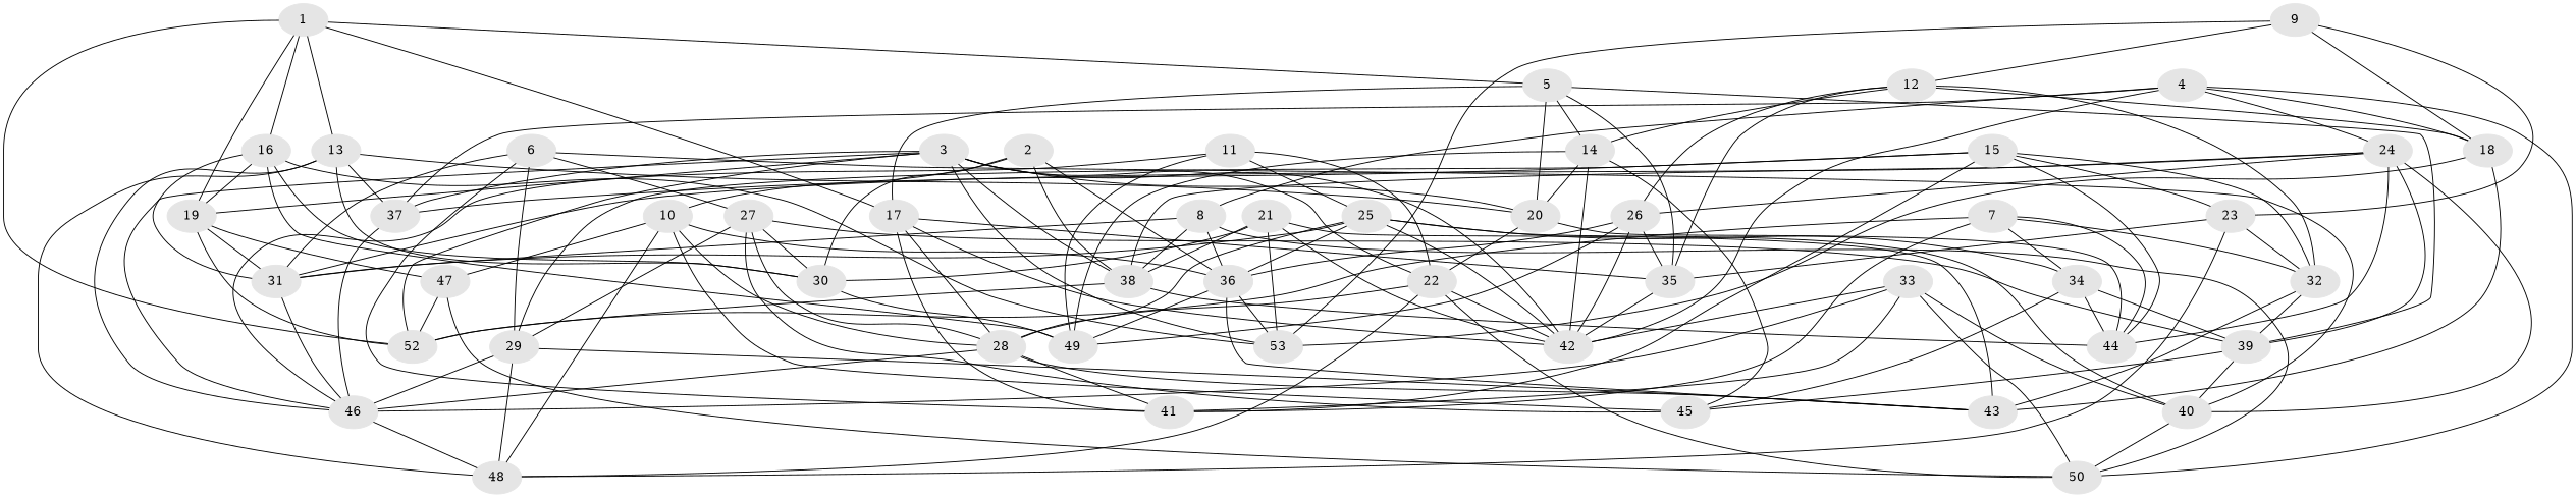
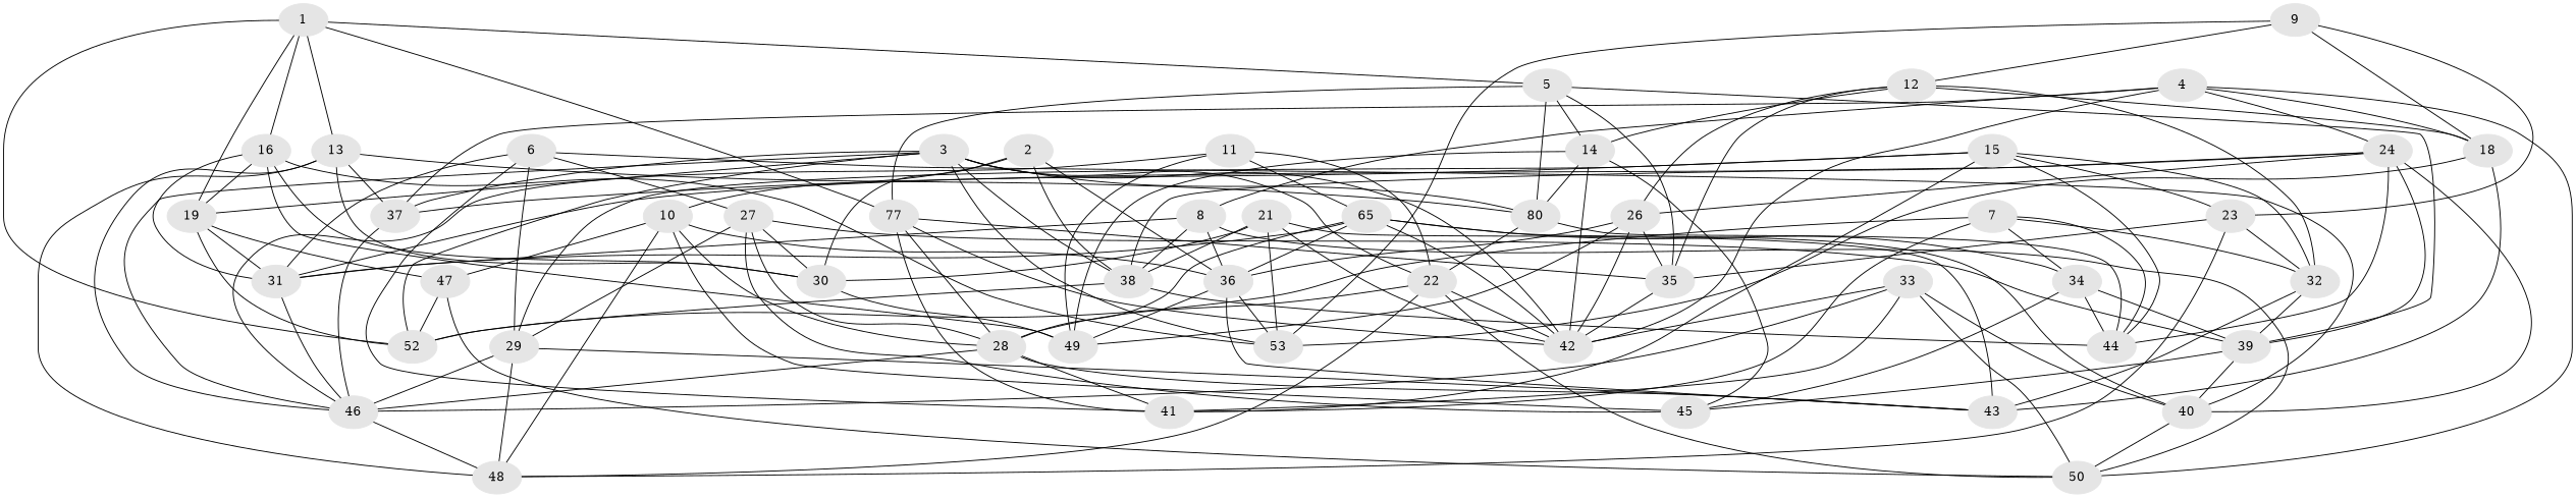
  graph {
    node [color=gray90 style=filled]
    edge [weight=1.0]
    1
    5
    13
    16
-   17
+   17 [label=77]
    19
    52
-   20
+   20 [label=80]
    14
    35
    39
    30
    37
    46
    48
    n16 [label=53]
    31
    49
    42
    41
    28
    47
    2
    10
    36
    38
    45
    43
    44
    3
    22
    50
    4
    8
    18
    24
    40
    26
    6
    27
    29
    7
    32
    34
    9
    12
    23
    11
-   25
+   25 [label=65]
    15
    21
    33
    1 -- 5
    1 -- 13
    1 -- 16
    1 -- 17
    1 -- 19
    1 -- 52
    5 -- 17
    5 -- 20
    5 -- 14
    5 -- 35
    5 -- 39
    13 -- 20
    13 -- 30
    13 -- 37
    13 -- 46
    13 -- 48
    16 -- 19
    16 -- 30
    16 -- n16
    16 -- 31
    16 -- 49
    17 -- 35
    17 -- 42
    17 -- 41
    17 -- 28
    19 -- 52
    19 -- 31
    19 -- 47
    20 -- 44
    20 -- 22
    14 -- 20
    14 -- 49
    14 -- 42
    14 -- 45
    35 -- 42
    39 -- 45
    39 -- 40
    30 -- 49
    37 -- 46
    46 -- 48 [weight=2.0]
    31 -- 46
    28 -- 46
    28 -- 41
    28 -- 43
    47 -- 52
    47 -- 50
    2 -- 30
    2 -- 10
    2 -- 36
    2 -- 38
    10 -- 48 [weight=2.0]
    10 -- 28
    10 -- 47
    10 -- 36
    10 -- 45 [weight=2.0]
    36 -- n16
    36 -- 49
    36 -- 43
    38 -- 52
    38 -- 44
    3 -- 19
    3 -- 52 [weight=2.0]
    3 -- 20
    3 -- 37
    3 -- 46
    3 -- n16
    3 -- 42
    3 -- 38
    3 -- 22
    22 -- 48
    22 -- 42
    22 -- 28
    22 -- 50 [weight=2.0]
    4 -- 37
    4 -- 42
    4 -- 50
    4 -- 8
    4 -- 18
    4 -- 24
    8 -- 31
    8 -- 36
    8 -- 38 [weight=2.0]
    8 -- 50
    18 -- n16
    18 -- 43 [weight=2.0]
    24 -- 39
    24 -- 31
    24 -- 38
    24 -- 44
    24 -- 40
    24 -- 26
    40 -- 50
    26 -- 35
    26 -- 49
    26 -- 42
    26 -- 36
    6 -- 31 [weight=2.0]
    6 -- 41
    6 -- 40
    6 -- 27
    6 -- 29
    27 -- 39
    27 -- 30
    27 -- 28
    27 -- 45
    27 -- 29
    29 -- 46
    29 -- 48
    29 -- 43
    7 -- 52 [weight=2.0]
    7 -- 41
    7 -- 44
    7 -- 32
    7 -- 34
    32 -- 39
    32 -- 43
    34 -- 39
    34 -- 45
    34 -- 44
    9 -- n16
    9 -- 18
    9 -- 12
    9 -- 23
    12 -- 14
    12 -- 35
    12 -- 18
    12 -- 26
    12 -- 32
    23 -- 35
    23 -- 48
    23 -- 32
    11 -- 46
    11 -- 49
    11 -- 22
    11 -- 25
    25 -- 31
    25 -- 42
    25 -- 28
    25 -- 36
    25 -- 40
    25 -- 34 [weight=2.0]
    15 -- 37
    15 -- 41
    15 -- 44
    15 -- 29
    15 -- 32
    15 -- 23
    21 -- 30
    21 -- n16
    21 -- 42
    21 -- 38
    21 -- 43 [weight=2.0]
    33 -- 46
    33 -- 42
    33 -- 41
    33 -- 50
    33 -- 40
  }
